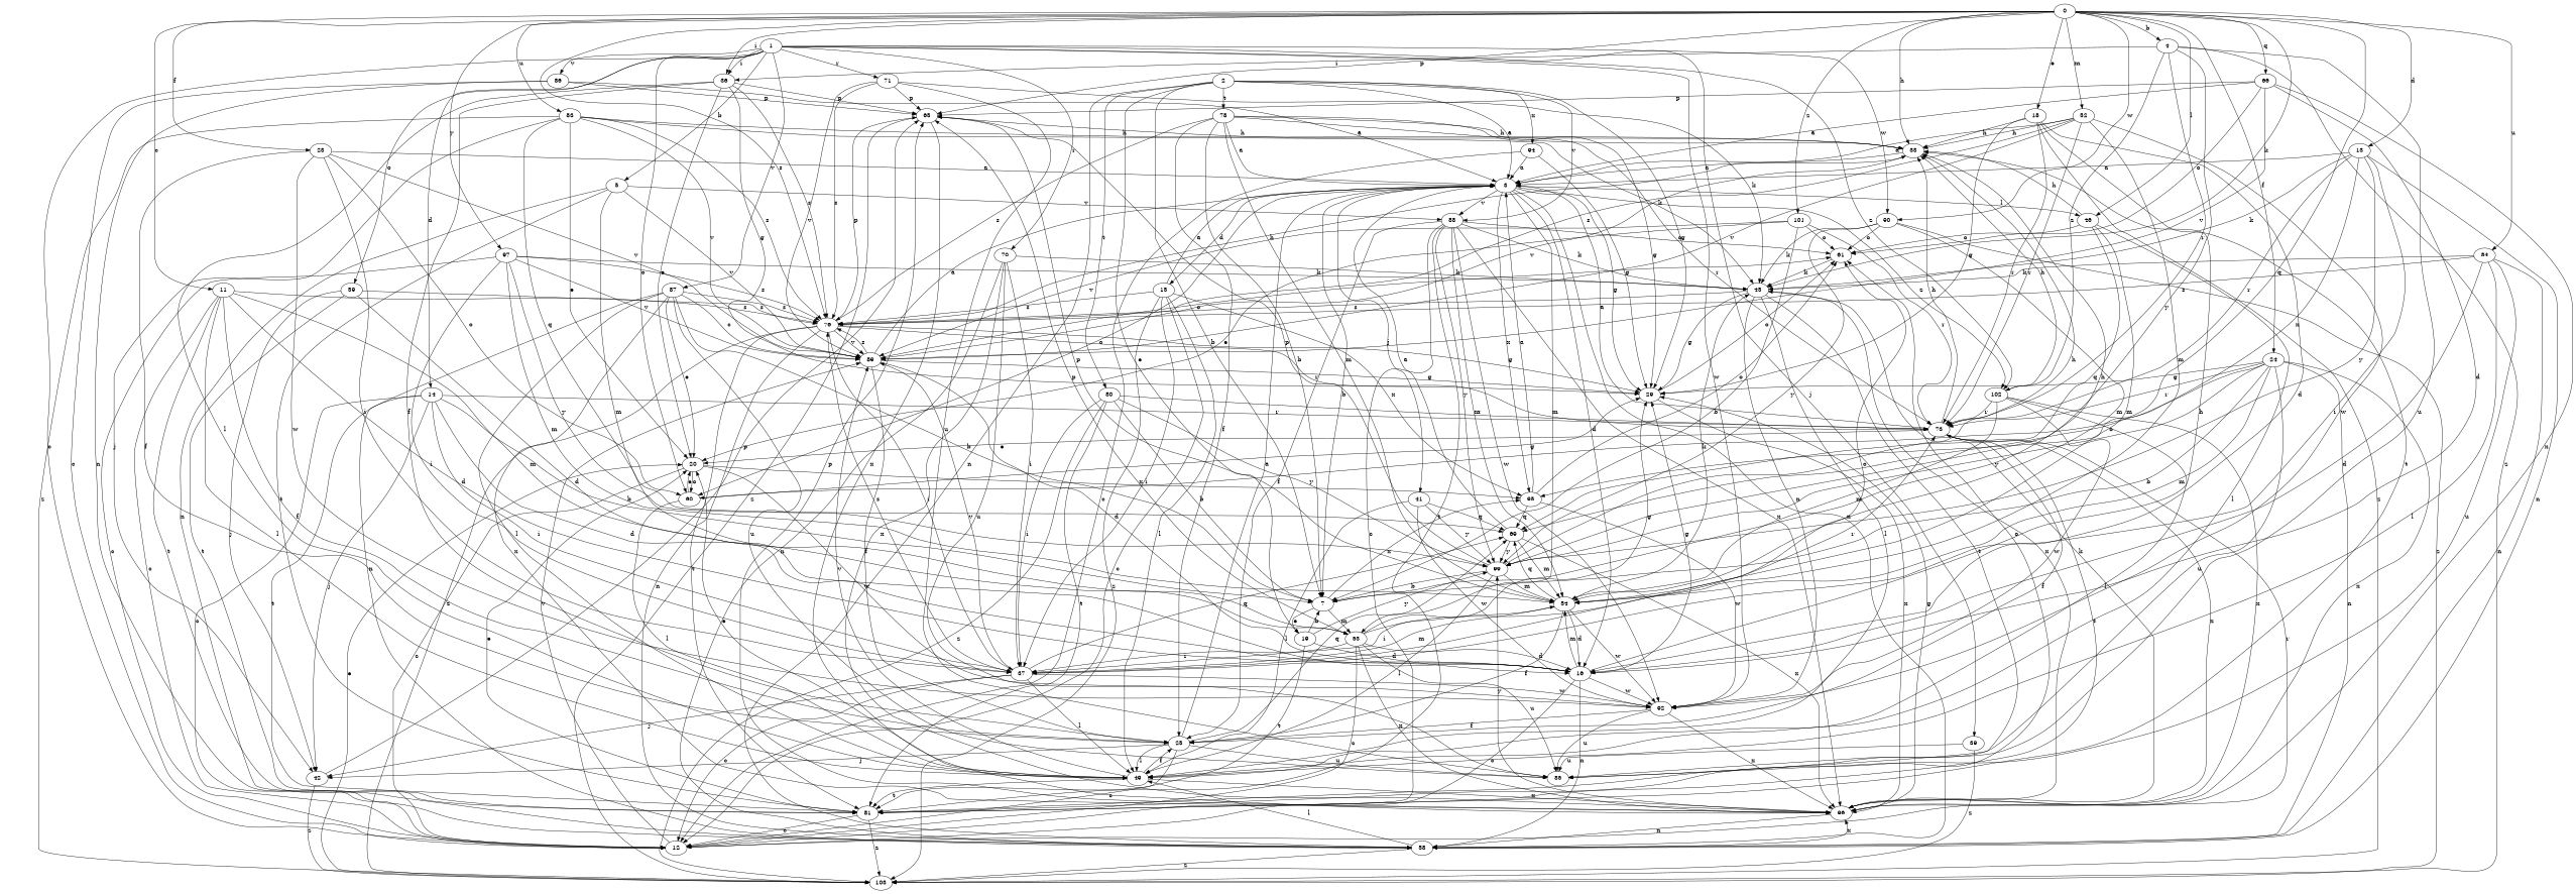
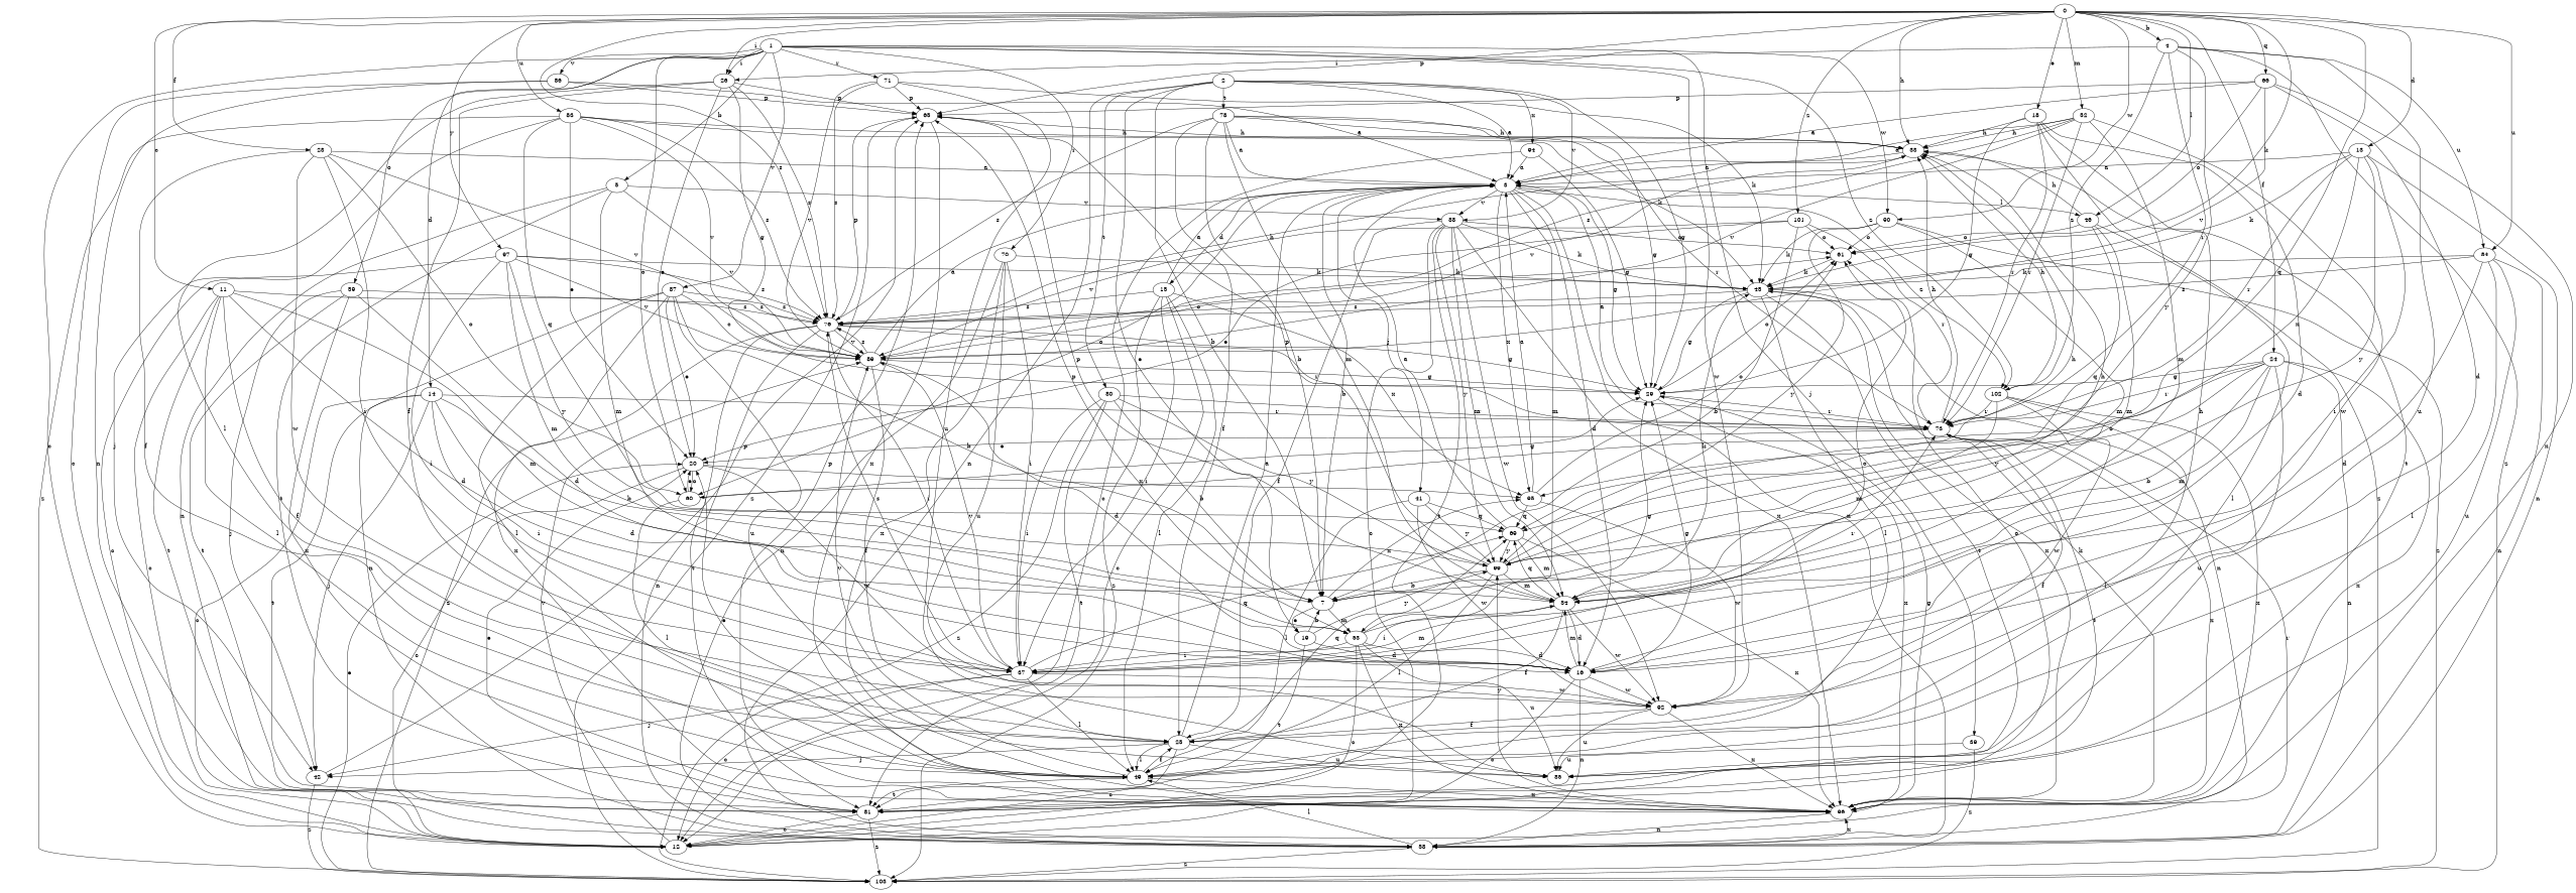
  strict digraph {
    0
    4
    11
    13
    18
    23
    24
    33
-   36
+   36 [label=26]
    45
    46
    52
    65
    66
    69
    76
    83
    84
    90
    97
    101
    102
    73
    85
    99
    103
    12
    16
    53
    81
    25
    49
    3
    58
    95
    37
    29
    60
    92
    89
    7
    54
    96
    20
    61
    42
    1
    5
    14
    39
    59
    70
    71
    86
    87
    88
    2
    19
    78
    80
    94
    15
    41
    0 -> 4 [label=b]
    0 -> 11 [label=c]
    0 -> 13 [label=d]
    0 -> 18 [label=e]
    0 -> 23 [label=f]
    0 -> 24 [label=f]
    0 -> 33 [label=h]
    0 -> 36 [label=i]
    0 -> 45 [label=k]
    0 -> 46 [label=l]
    0 -> 52 [label=m]
    0 -> 65 [label=p]
    0 -> 66 [label=q]
    0 -> 69 [label=q]
    0 -> 76 [label=s]
    0 -> 83 [label=u]
    0 -> 84 [label=u]
    0 -> 90 [label=w]
    0 -> 97 [label=y]
    0 -> 101 [label=z]
    4 -> 36 [label=i]
+   4 -> 84 [label=u]
    4 -> 102 [label=z]
    4 -> 73 [label=r]
    4 -> 85 [label=u]
    4 -> 99 [label=y]
    4 -> 103 [label=z]
    11 -> 76 [label=s]
    11 -> 12 [label=c]
    11 -> 16 [label=d]
    11 -> 53 [label=m]
    11 -> 81 [label=t]
    11 -> 25 [label=f]
    11 -> 49 [label=l]
    13 -> 45 [label=k]
    13 -> 73 [label=r]
    13 -> 99 [label=y]
    13 -> 3 [label=a]
    13 -> 58 [label=n]
    13 -> 95 [label=x]
    13 -> 37 [label=i]
    18 -> 33 [label=h]
    18 -> 73 [label=r]
    18 -> 103 [label=z]
    18 -> 16 [label=d]
    18 -> 81 [label=t]
    18 -> 29 [label=g]
    23 -> 25 [label=f]
    23 -> 3 [label=a]
    23 -> 37 [label=i]
    23 -> 60 [label=o]
    23 -> 92 [label=w]
    23 -> 89 [label=v]
    24 -> 73 [label=r]
    24 -> 85 [label=u]
    24 -> 99 [label=y]
    24 -> 58 [label=n]
    24 -> 29 [label=g]
    24 -> 60 [label=o]
    24 -> 7 [label=b]
    24 -> 54 [label=m]
    24 -> 96 [label=x]
    33 -> 3 [label=a]
    33 -> 89 [label=v]
    36 -> 65 [label=p]
    36 -> 76 [label=s]
    36 -> 25 [label=f]
    36 -> 49 [label=l]
    36 -> 29 [label=g]
    36 -> 20 [label=e]
    45 -> 76 [label=s]
    45 -> 81 [label=t]
    45 -> 49 [label=l]
-   45 -> 92 [label=n]
+   45 -> 58 [label=n]
    45 -> 29 [label=g]
    45 -> 96 [label=x]
    46 -> 33 [label=h]
    46 -> 69 [label=q]
    46 -> 49 [label=l]
    46 -> 54 [label=m]
    46 -> 61 [label=o]
    52 -> 33 [label=h]
    52 -> 76 [label=s]
    52 -> 73 [label=r]
    52 -> 3 [label=a]
    52 -> 92 [label=w]
    52 -> 89 [label=v]
    52 -> 54 [label=m]
    65 -> 33 [label=h]
    65 -> 103 [label=z]
    65 -> 96 [label=x]
    66 -> 65 [label=p]
    66 -> 16 [label=d]
    66 -> 3 [label=a]
    66 -> 89 [label=v]
    66 -> 96 [label=x]
    66 -> 61 [label=o]
    69 -> 99 [label=y]
    69 -> 3 [label=a]
    69 -> 54 [label=m]
    69 -> 96 [label=x]
    76 -> 33 [label=h]
    76 -> 65 [label=p]
    76 -> 73 [label=r]
    76 -> 103 [label=z]
    76 -> 81 [label=t]
    76 -> 58 [label=n]
    76 -> 37 [label=i]
    76 -> 29 [label=g]
    76 -> 89 [label=v]
    83 -> 33 [label=h]
    83 -> 45 [label=k]
    83 -> 69 [label=q]
    83 -> 76 [label=s]
    83 -> 103 [label=z]
    83 -> 89 [label=v]
    83 -> 20 [label=e]
    83 -> 42 [label=j]
    84 -> 45 [label=k]
    84 -> 76 [label=s]
    84 -> 85 [label=u]
    84 -> 16 [label=d]
    84 -> 49 [label=l]
    84 -> 58 [label=n]
    90 -> 45 [label=k]
    90 -> 99 [label=y]
    90 -> 103 [label=z]
    90 -> 54 [label=m]
    90 -> 61 [label=o]
    97 -> 45 [label=k]
    97 -> 76 [label=s]
    97 -> 99 [label=y]
    97 -> 12 [label=c]
    97 -> 37 [label=i]
    97 -> 89 [label=v]
    97 -> 54 [label=m]
    101 -> 73 [label=r]
    101 -> 89 [label=v]
    101 -> 7 [label=b]
    101 -> 20 [label=e]
    101 -> 61 [label=o]
    102 -> 33 [label=h]
    102 -> 73 [label=r]
    102 -> 49 [label=l]
    102 -> 92 [label=w]
    102 -> 54 [label=m]
    102 -> 96 [label=x]
    73 -> 33 [label=h]
    73 -> 81 [label=t]
    73 -> 25 [label=f]
    73 -> 3 [label=a]
    73 -> 96 [label=x]
    73 -> 20 [label=e]
    99 -> 33 [label=h]
    99 -> 65 [label=p]
    99 -> 49 [label=l]
    99 -> 7 [label=b]
    99 -> 54 [label=m]
    103 -> 20 [label=e]
    12 -> 73 [label=r]
    12 -> 89 [label=v]
    16 -> 33 [label=h]
    16 -> 12 [label=c]
    16 -> 58 [label=n]
    16 -> 29 [label=g]
    16 -> 92 [label=w]
    16 -> 54 [label=m]
    53 -> 65 [label=p]
    53 -> 73 [label=r]
    53 -> 85 [label=u]
    53 -> 12 [label=c]
    53 -> 16 [label=d]
    53 -> 37 [label=i]
    53 -> 29 [label=g]
    53 -> 96 [label=x]
    81 -> 103 [label=z]
    81 -> 12 [label=c]
    81 -> 20 [label=e]
    81 -> 61 [label=o]
    25 -> 69 [label=q]
    25 -> 85 [label=u]
    25 -> 12 [label=c]
    25 -> 49 [label=l]
    25 -> 3 [label=a]
    25 -> 42 [label=j]
    49 -> 81 [label=t]
    49 -> 25 [label=f]
    49 -> 89 [label=v]
    49 -> 96 [label=x]
    49 -> 20 [label=e]
    3 -> 46 [label=l]
    3 -> 102 [label=z]
    3 -> 16 [label=d]
    3 -> 53 [label=m]
    3 -> 58 [label=n]
    3 -> 95 [label=x]
    3 -> 29 [label=g]
    3 -> 60 [label=o]
    3 -> 7 [label=b]
    3 -> 88 [label=v]
    3 -> 15 [label=d]
    3 -> 41 [label=j]
    58 -> 103 [label=z]
    58 -> 49 [label=l]
    58 -> 96 [label=x]
    95 -> 69 [label=q]
    95 -> 3 [label=a]
    95 -> 92 [label=w]
    95 -> 61 [label=o]
    37 -> 69 [label=q]
    37 -> 76 [label=s]
    37 -> 12 [label=c]
    37 -> 49 [label=l]
    37 -> 92 [label=w]
    37 -> 89 [label=v]
    37 -> 54 [label=m]
    37 -> 61 [label=o]
    37 -> 42 [label=j]
+   29 -> 73 [label=r]
    29 -> 96 [label=x]
    29 -> 61 [label=o]
    60 -> 49 [label=l]
    60 -> 29 [label=g]
    60 -> 20 [label=e]
    92 -> 85 [label=u]
    92 -> 25 [label=f]
    92 -> 96 [label=x]
    89 -> 76 [label=s]
    89 -> 16 [label=d]
    89 -> 25 [label=f]
    89 -> 3 [label=a]
    89 -> 29 [label=g]
    89 -> 61 [label=o]
    7 -> 33 [label=h]
    7 -> 53 [label=m]
    7 -> 95 [label=x]
    7 -> 19 [label=e]
    54 -> 45 [label=k]
    54 -> 65 [label=p]
    54 -> 69 [label=q]
    54 -> 16 [label=d]
    54 -> 25 [label=f]
    54 -> 37 [label=i]
    54 -> 92 [label=w]
    96 -> 45 [label=k]
    96 -> 65 [label=p]
    96 -> 99 [label=y]
    96 -> 58 [label=n]
    96 -> 29 [label=g]
    20 -> 12 [label=c]
    20 -> 95 [label=x]
    20 -> 60 [label=o]
    20 -> 92 [label=w]
    61 -> 45 [label=k]
    42 -> 65 [label=p]
    42 -> 103 [label=z]
    1 -> 36 [label=i]
    1 -> 90 [label=w]
    1 -> 102 [label=z]
    1 -> 12 [label=c]
    1 -> 60 [label=o]
    1 -> 92 [label=w]
    1 -> 5 [label=b]
    1 -> 14 [label=d]
    1 -> 39 [label=j]
    1 -> 59 [label=o]
    1 -> 70 [label=r]
    1 -> 71 [label=r]
    1 -> 86 [label=v]
    1 -> 87 [label=v]
    5 -> 53 [label=m]
    5 -> 81 [label=t]
    5 -> 58 [label=n]
    5 -> 89 [label=v]
    5 -> 88 [label=v]
    14 -> 73 [label=r]
    14 -> 12 [label=c]
    14 -> 16 [label=d]
    14 -> 81 [label=t]
    14 -> 37 [label=i]
    14 -> 7 [label=b]
    14 -> 42 [label=j]
    39 -> 85 [label=u]
    39 -> 103 [label=z]
    59 -> 76 [label=s]
    59 -> 16 [label=d]
    59 -> 81 [label=t]
+   59 -> 96 [label=x]
    59 -> 42 [label=j]
    70 -> 45 [label=k]
    70 -> 85 [label=u]
    70 -> 58 [label=n]
    70 -> 37 [label=i]
    70 -> 96 [label=x]
    71 -> 45 [label=k]
    71 -> 65 [label=p]
    71 -> 76 [label=s]
    71 -> 85 [label=u]
    71 -> 89 [label=v]
    86 -> 65 [label=p]
    86 -> 12 [label=c]
    86 -> 3 [label=a]
    86 -> 58 [label=n]
    87 -> 76 [label=s]
    87 -> 85 [label=u]
    87 -> 49 [label=l]
    87 -> 58 [label=n]
    87 -> 89 [label=c]
    87 -> 7 [label=b]
    87 -> 96 [label=x]
    87 -> 20 [label=e]
    88 -> 45 [label=k]
    88 -> 99 [label=y]
    88 -> 12 [label=c]
    88 -> 81 [label=t]
    88 -> 25 [label=f]
    88 -> 92 [label=w]
    88 -> 54 [label=m]
    88 -> 96 [label=x]
    88 -> 61 [label=o]
    2 -> 3 [label=a]
    2 -> 58 [label=n]
    2 -> 29 [label=g]
    2 -> 7 [label=b]
    2 -> 88 [label=v]
    2 -> 19 [label=e]
    2 -> 78 [label=t]
    2 -> 80 [label=t]
    2 -> 94 [label=x]
    19 -> 99 [label=y]
    19 -> 16 [label=d]
    19 -> 81 [label=t]
    19 -> 7 [label=b]
    78 -> 33 [label=h]
    78 -> 76 [label=s]
    78 -> 73 [label=r]
    78 -> 25 [label=f]
    78 -> 3 [label=a]
    78 -> 29 [label=g]
    78 -> 7 [label=b]
    78 -> 54 [label=m]
    80 -> 73 [label=r]
    80 -> 99 [label=y]
    80 -> 103 [label=z]
    80 -> 81 [label=t]
    80 -> 37 [label=i]
    80 -> 7 [label=b]
    94 -> 12 [label=c]
    94 -> 3 [label=a]
    94 -> 29 [label=g]
    15 -> 76 [label=s]
    15 -> 103 [label=z]
    15 -> 12 [label=c]
    15 -> 49 [label=l]
    15 -> 3 [label=a]
    15 -> 95 [label=x]
    15 -> 37 [label=i]
    41 -> 69 [label=q]
    41 -> 99 [label=y]
    41 -> 49 [label=l]
    41 -> 92 [label=w]
  }
